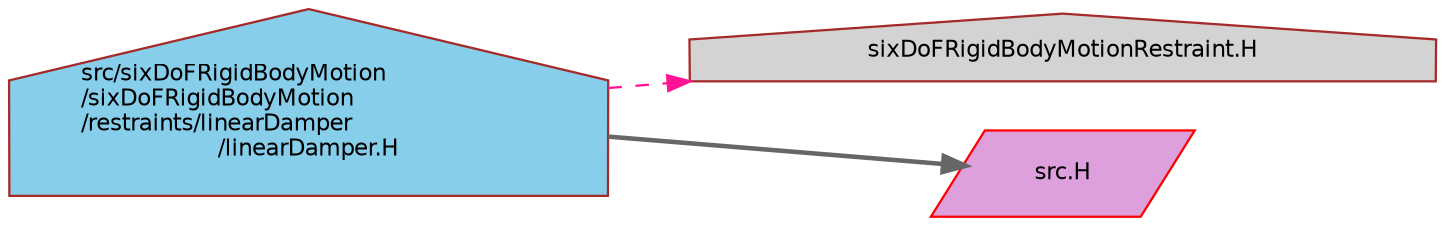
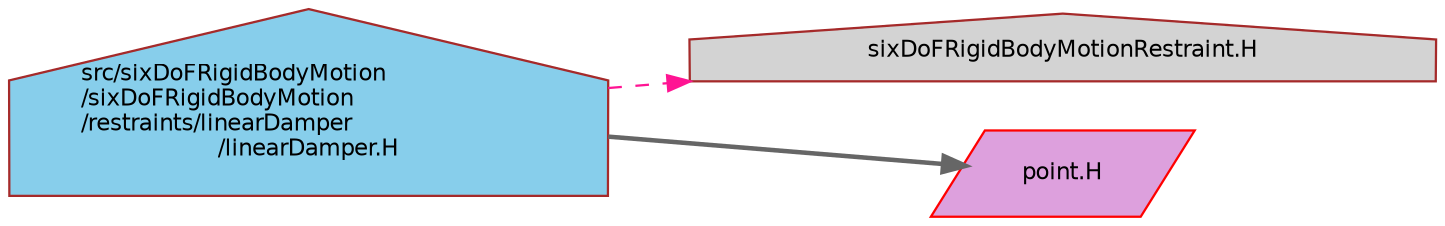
  digraph {
    rankdir=LR
    node [color=brown fontname=Helvetica fontsize=10 shape=house style=filled]
    edge [fontname=Helvetica fontsize=10 labelfontname=Helvetica labelfontsize=10]
    n1 [fillcolor=skyblue fontcolor=black height=0.2 label="src/sixDoFRigidBodyMotion\l/sixDoFRigidBodyMotion\l/restraints/linearDamper\l/linearDamper.H" width=0.4]
    n2 [height=0.2 label="sixDoFRigidBodyMotionRestraint.H" width=0.4 fillcolor=lightgrey]
-   n3 [color=red height=0.2 label="src.H" shape=parallelogram width=0.4 fillcolor=plum]
+   n3 [color=red height=0.2 label="point.H" shape=parallelogram width=0.4 fillcolor=plum]
    n1 -> n2 [color=deeppink style=dashed]
    n1 -> n3 [color=gray40 style=bold]
  }
